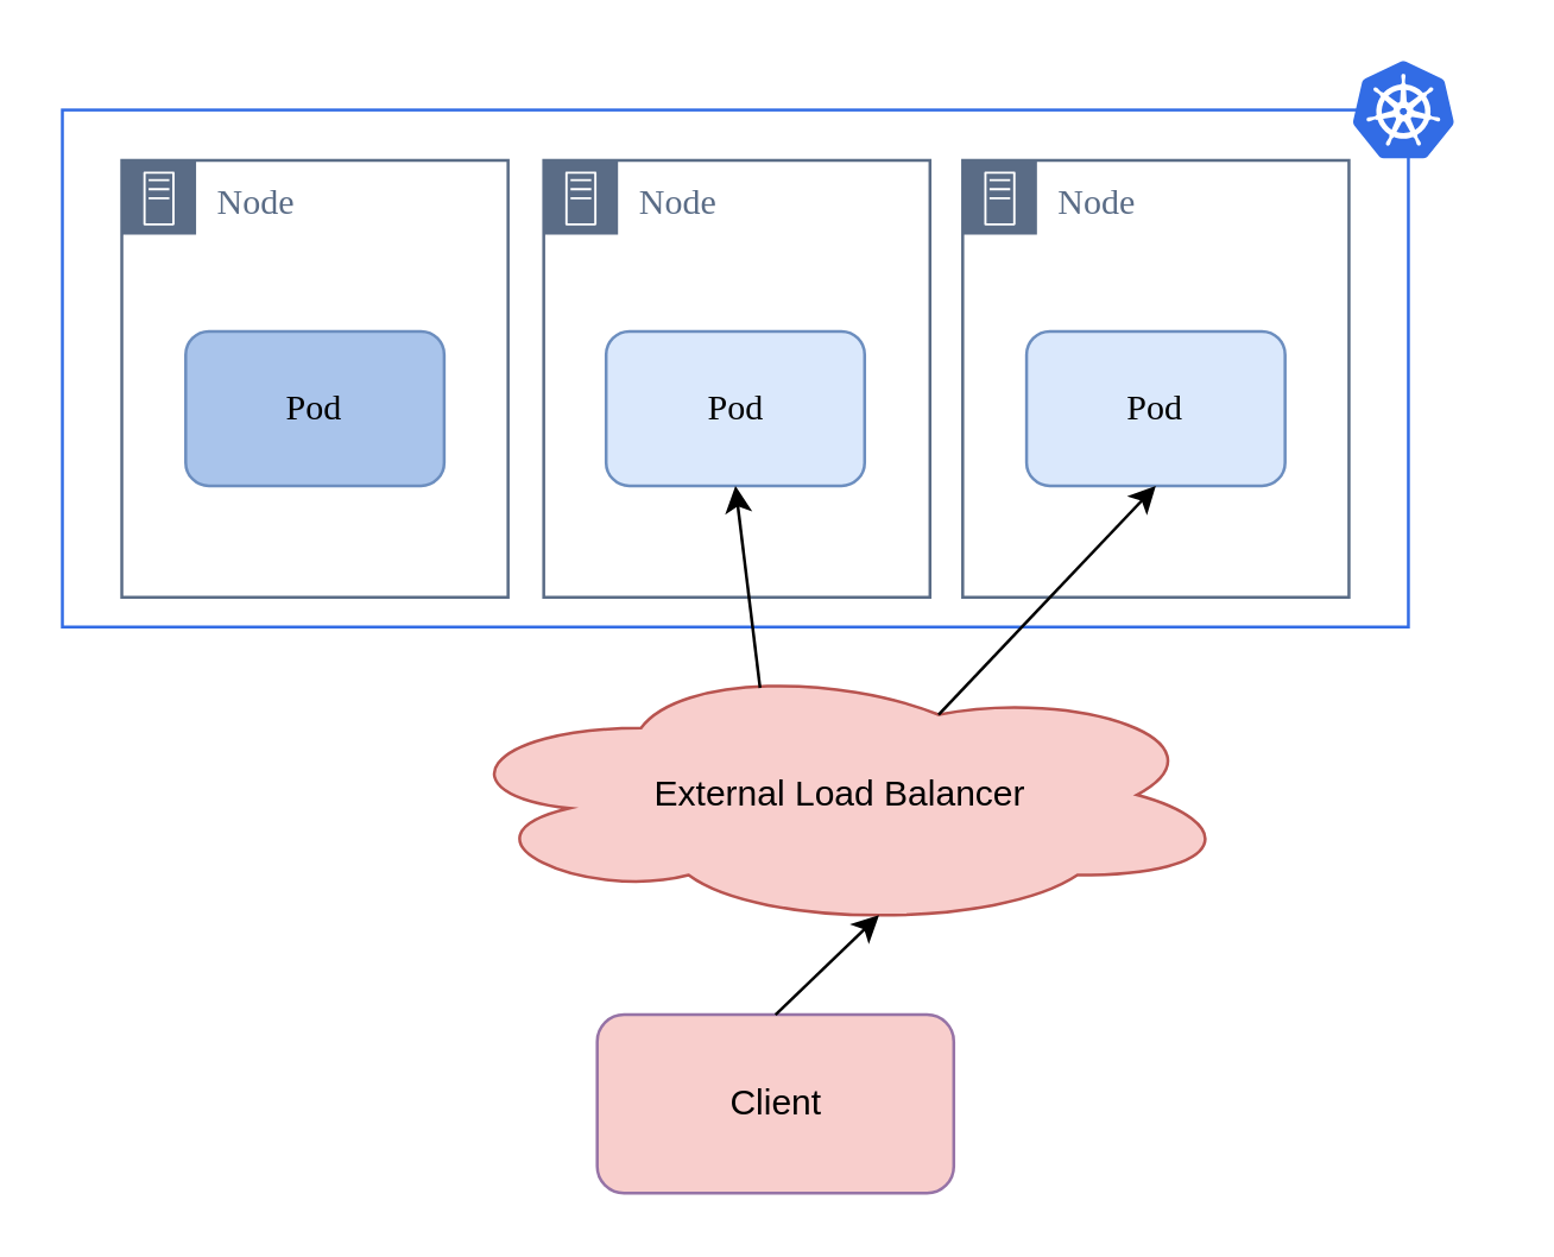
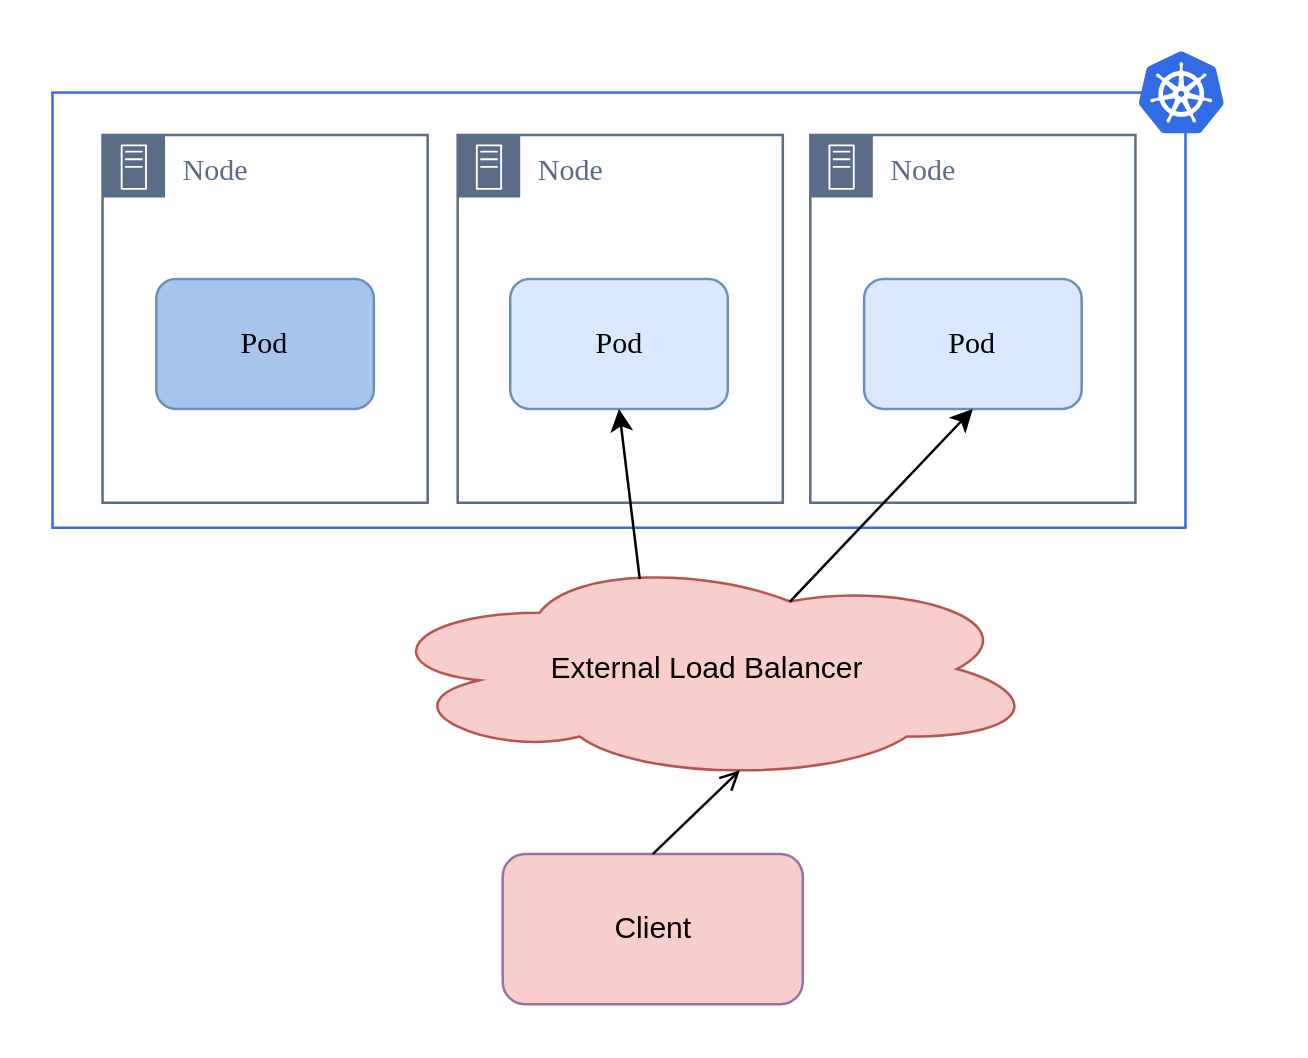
  <mxCell id="0" />
  <mxCell id="1" parent="0" />
  <mxCell id="2" value="" style="group;verticalAlign=bottom;" parent="1" vertex="1" connectable="0"><mxGeometry x="20.5" y="20.5" width="480" height="360.5" as="geometry" /></mxCell>
  <mxCell id="3" value="" style="rounded=0;whiteSpace=wrap;html=1;fillColor=#ffffff;strokeColor=#326ce5;" parent="2" vertex="1"><mxGeometry y="16" width="453" height="174" as="geometry" /></mxCell>
  <mxCell id="4" value="" style="aspect=fixed;html=1;perimeter=none;align=center;shadow=0;dashed=0;image;fontSize=12;image=img/lib/mscae/Kubernetes.svg;" parent="2" vertex="1"><mxGeometry x="434.717" width="34.211" height="32.842" as="geometry" /></mxCell>
  <mxCell id="5" value="&lt;font face=&quot;Tahoma&quot;&gt;Node&lt;/font&gt;" style="points=[[0,0],[0.25,0],[0.5,0],[0.75,0],[1,0],[1,0.25],[1,0.5],[1,0.75],[1,1],[0.75,1],[0.5,1],[0.25,1],[0,1],[0,0.75],[0,0.5],[0,0.25]];outlineConnect=0;gradientColor=none;html=1;whiteSpace=wrap;fontSize=12;fontStyle=0;shape=mxgraph.aws4.group;grIcon=mxgraph.aws4.group_on_premise;strokeColor=#5A6C86;fillColor=none;verticalAlign=top;align=left;spacingLeft=30;fontColor=#5A6C86;dashed=0;" parent="2" vertex="1"><mxGeometry x="20" y="33" width="130" height="147" as="geometry" /></mxCell>
  <mxCell id="6" value="Node" style="points=[[0,0],[0.25,0],[0.5,0],[0.75,0],[1,0],[1,0.25],[1,0.5],[1,0.75],[1,1],[0.75,1],[0.5,1],[0.25,1],[0,1],[0,0.75],[0,0.5],[0,0.25]];outlineConnect=0;gradientColor=none;html=1;whiteSpace=wrap;fontSize=12;fontStyle=0;shape=mxgraph.aws4.group;grIcon=mxgraph.aws4.group_on_premise;strokeColor=#5A6C86;fillColor=none;verticalAlign=top;align=left;spacingLeft=30;fontColor=#5A6C86;dashed=0;fontFamily=Tahoma;" parent="2" vertex="1"><mxGeometry x="162" y="33" width="130" height="147" as="geometry" /></mxCell>
  <mxCell id="7" value="Node" style="points=[[0,0],[0.25,0],[0.5,0],[0.75,0],[1,0],[1,0.25],[1,0.5],[1,0.75],[1,1],[0.75,1],[0.5,1],[0.25,1],[0,1],[0,0.75],[0,0.5],[0,0.25]];outlineConnect=0;gradientColor=none;html=1;whiteSpace=wrap;fontSize=12;fontStyle=0;shape=mxgraph.aws4.group;grIcon=mxgraph.aws4.group_on_premise;strokeColor=#5A6C86;fillColor=none;verticalAlign=top;align=left;spacingLeft=30;fontColor=#5A6C86;dashed=0;fontFamily=Tahoma;" parent="2" vertex="1"><mxGeometry x="303" y="33" width="130" height="147" as="geometry" /></mxCell>
  <mxCell id="8" value="Pod" style="rounded=1;whiteSpace=wrap;html=1;strokeColor=#6c8ebf;fillColor=#dae8fc;fontFamily=Tahoma;" parent="2" vertex="1"><mxGeometry x="324.5" y="90.5" width="87" height="52" as="geometry" /></mxCell>
  <mxCell id="9" value="Pod" style="rounded=1;whiteSpace=wrap;html=1;strokeColor=#6c8ebf;fillColor=#dae8fc;fontFamily=Tahoma;" vertex="1" parent="2"><mxGeometry x="183" y="90.5" width="87" height="52" as="geometry" /></mxCell>
  <mxCell id="10" value="Pod" style="rounded=1;whiteSpace=wrap;html=1;strokeColor=#6c8ebf;fillColor=#A9C4EB;fontFamily=Tahoma;" vertex="1" parent="2"><mxGeometry x="41.5" y="90.5" width="87" height="52" as="geometry" /></mxCell>
  <mxCell id="11" value="External Load Balancer" style="ellipse;shape=cloud;whiteSpace=wrap;html=1;fillColor=#f8cecc;strokeColor=#b85450;" vertex="1" parent="2"><mxGeometry x="128" y="201.5" width="267" height="90" as="geometry" /></mxCell>
  <mxCell id="12" value="" style="endArrow=classic;html=1;entryX=0.5;entryY=1;entryDx=0;entryDy=0;exitX=0.625;exitY=0.2;exitDx=0;exitDy=0;exitPerimeter=0;" edge="1" parent="2" source="11" target="8"><mxGeometry width="50" height="50" relative="1" as="geometry"><mxPoint y="342" as="sourcePoint" /><mxPoint x="50" y="292" as="targetPoint" /></mxGeometry></mxCell>
  <mxCell id="13" value="" style="endArrow=classic;html=1;entryX=0.5;entryY=1;entryDx=0;entryDy=0;exitX=0.4;exitY=0.1;exitDx=0;exitDy=0;exitPerimeter=0;" edge="1" parent="2" source="11" target="9"><mxGeometry width="50" height="50" relative="1" as="geometry"><mxPoint x="207" y="401" as="sourcePoint" /><mxPoint x="86.5" y="335.5" as="targetPoint" /></mxGeometry></mxCell>
  <mxCell id="14" value="Client" style="rounded=1;whiteSpace=wrap;html=1;fillColor=#f8cecc;strokeColor=#9673a6;" vertex="1" parent="1"><mxGeometry x="200.5" y="341" width="120" height="60" as="geometry" /></mxCell>
- <mxCell id="15" value="" style="endArrow=classic;html=1;entryX=0.55;entryY=0.95;entryDx=0;entryDy=0;entryPerimeter=0;exitX=0.5;exitY=0;exitDx=0;exitDy=0;" edge="1" parent="1" source="14" target="11"><mxGeometry width="50" height="50" relative="1" as="geometry"><mxPoint x="24" y="591" as="sourcePoint" /><mxPoint x="74" y="541" as="targetPoint" /></mxGeometry></mxCell>
+ <mxCell id="15" value="" style="endArrow=open;html=1;entryX=0.55;entryY=0.95;entryDx=0;entryDy=0;entryPerimeter=0;exitX=0.5;exitY=0;exitDx=0;exitDy=0;" edge="1" parent="1" source="14" target="11"><mxGeometry width="50" height="50" relative="1" as="geometry"><mxPoint x="24" y="591" as="sourcePoint" /><mxPoint x="74" y="541" as="targetPoint" /></mxGeometry></mxCell>
